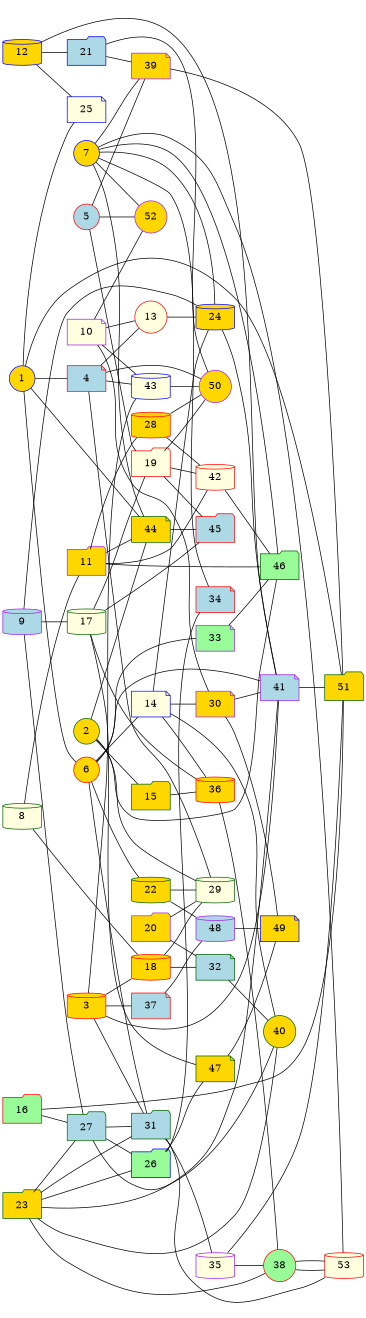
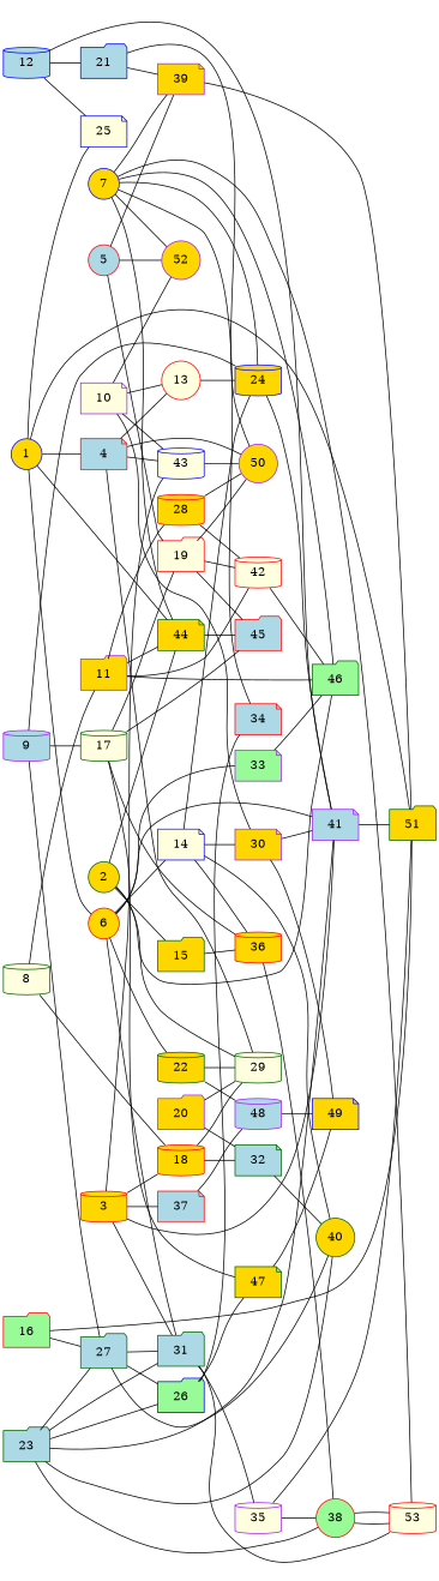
  graph {
    fontname="DejaVu Serif"
    rankdir=LR
    node [color=red fillcolor=gold fontname="DejaVu Serif" shape=cylinder style=filled]
    edge [fontname="DejaVu Serif"]
    1 [color=blue shape=circle]
    4 [fillcolor=lightblue shape=note]
    6 [shape=circle]
    25 [color=blue fillcolor=lightyellow shape=note]
    44 [color=darkgreen shape=note]
    51 [color=darkgreen shape=folder]
    29 [color=darkgreen fillcolor=lightyellow]
    43 [color=blue fillcolor=lightyellow]
    13 [fillcolor=lightyellow shape=circle]
    50 [color=purple shape=circle]
    31 [color=darkgreen fillcolor=lightblue shape=folder]
    41 [color=purple fillcolor=lightblue shape=note]
    14 [color=blue fillcolor=lightyellow shape=note]
    22 [color=darkgreen]
    33 [color=purple fillcolor=palegreen shape=note]
    45 [fillcolor=lightblue shape=folder]
    2 [color=darkgreen shape=circle]
    15 [color=darkgreen shape=folder]
    46 [color=darkgreen fillcolor=palegreen shape=folder]
    36
    3
    18
    37 [fillcolor=lightblue shape=note]
    32 [color=darkgreen fillcolor=lightblue shape=note]
    53 [fillcolor=lightyellow]
    35 [color=purple fillcolor=lightyellow]
    48 [color=purple fillcolor=lightblue]
    24 [color=blue]
    5 [fillcolor=lightblue shape=circle]
    19 [fillcolor=lightyellow shape=folder]
    39 [color=purple shape=note]
    52 [color=purple shape=circle]
    42 [fillcolor=lightyellow]
    49 [color=blue shape=note]
    30 [color=purple shape=note]
    40 [color=darkgreen shape=circle]
    7 [color=blue shape=circle]
    34 [fillcolor=lightblue shape=note]
    8 [color=darkgreen fillcolor=lightyellow]
    11 [color=purple shape=folder]
    28
    9 [color=purple fillcolor=lightblue]
    17 [color=darkgreen fillcolor=lightyellow]
    27 [color=darkgreen fillcolor=lightblue shape=folder]
    47 [color=darkgreen shape=note]
    26 [color=blue fillcolor=palegreen shape=folder]
    10 [color=purple fillcolor=lightyellow shape=note]
-   12 [color=blue]
+   12 [color=blue fillcolor=lightblue]
    21 [color=blue fillcolor=lightblue shape=folder]
    38 [fillcolor=palegreen shape=circle]
    16 [fillcolor=palegreen shape=folder]
    20 [color=purple shape=folder]
-   23 [color=darkgreen shape=folder]
+   23 [color=darkgreen fillcolor=lightblue shape=folder]
    1 -- 4
    1 -- 6
    1 -- 25
    1 -- 44
    1 -- 51
    4 -- 29
    4 -- 43
    4 -- 13
    4 -- 50
    6 -- 31
    6 -- 41
    6 -- 14
    6 -- 22
    6 -- 33
    44 -- 45
    43 -- 50
    13 -- 24
    31 -- 53
    31 -- 35
    41 -- 51
    14 -- 36
    14 -- 24
    14 -- 30
    14 -- 40
    22 -- 29
    22 -- 48
    33 -- 46
    2 -- 44
    2 -- 29
    2 -- 15
    2 -- 46
    15 -- 36
    36 -- 38
    3 -- 43
    3 -- 31
    3 -- 41
    3 -- 18
    3 -- 37
    18 -- 29
    18 -- 32
    37 -- 48
    32 -- 40
    35 -- 51
    35 -- 38
    48 -- 49
    24 -- 41
    5 -- 19
    5 -- 39
    5 -- 52
    19 -- 50
    19 -- 45
    19 -- 42
    39 -- 51
    42 -- 46
    30 -- 41
    30 -- 49
    7 -- 44
    7 -- 46
    7 -- 53
    7 -- 24
    7 -- 39
    7 -- 52
    7 -- 34
    8 -- 18
    8 -- 11
    11 -- 44
    11 -- 46
    11 -- 42
    11 -- 28
    28 -- 50
    28 -- 42
    9 -- 24
    9 -- 17
    9 -- 27
    17 -- 45
    17 -- 36
    17 -- 19
    17 -- 47
    27 -- 31
    27 -- 40
    27 -- 26
    47 -- 49
    26 -- 34
    26 -- 47
    10 -- 43
    10 -- 13
    10 -- 52
    10 -- 30
    12 -- 25
    12 -- 41
    12 -- 21
    21 -- 50
    21 -- 39
    38 -- 53
    38 -- 53
    16 -- 51
    16 -- 27
    20 -- 29
    20 -- 32
    23 -- 31
    23 -- 41
    23 -- 40
    23 -- 27
    23 -- 26
    23 -- 38
  }
